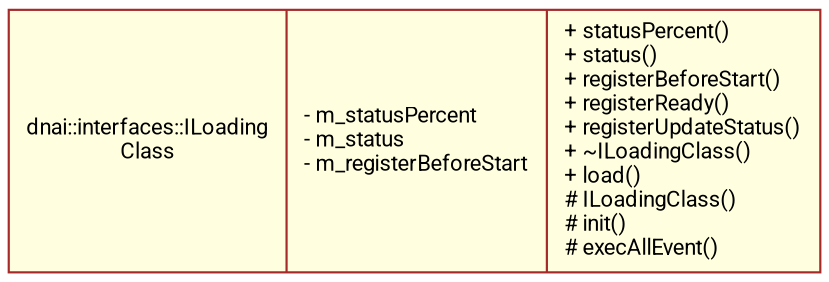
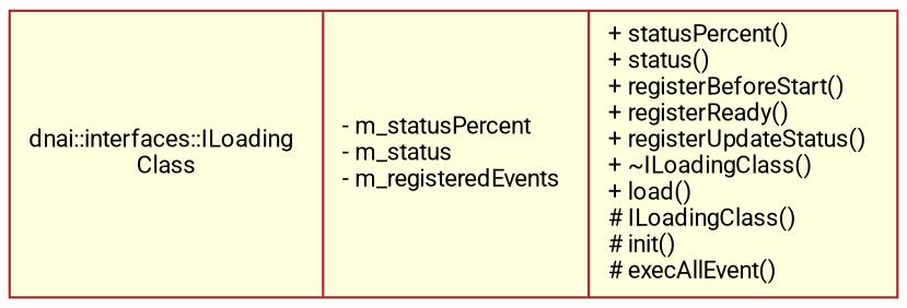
  digraph {
    rankdir=LR
    fontname=Roboto
-   n1 [color=brown fillcolor=lightyellow fontcolor=black fontname=Roboto fontsize=10 height=0.2 label="{dnai::interfaces::ILoading\lClass\n|- m_statusPercent\l- m_status\l- m_registerBeforeStart\l|+ statusPercent()\l+ status()\l+ registerBeforeStart()\l+ registerReady()\l+ registerUpdateStatus()\l+ ~ILoadingClass()\l+ load()\l# ILoadingClass()\l# init()\l# execAllEvent()\l}" shape=record style=filled width=0.4]
+   n1 [color=brown fillcolor=lightyellow fontcolor=black fontname=Roboto fontsize=10 height=0.2 label="{dnai::interfaces::ILoading\lClass\n|- m_statusPercent\l- m_status\l- m_registeredEvents\l|+ statusPercent()\l+ status()\l+ registerBeforeStart()\l+ registerReady()\l+ registerUpdateStatus()\l+ ~ILoadingClass()\l+ load()\l# ILoadingClass()\l# init()\l# execAllEvent()\l}" shape=record style=filled width=0.4]
  }
